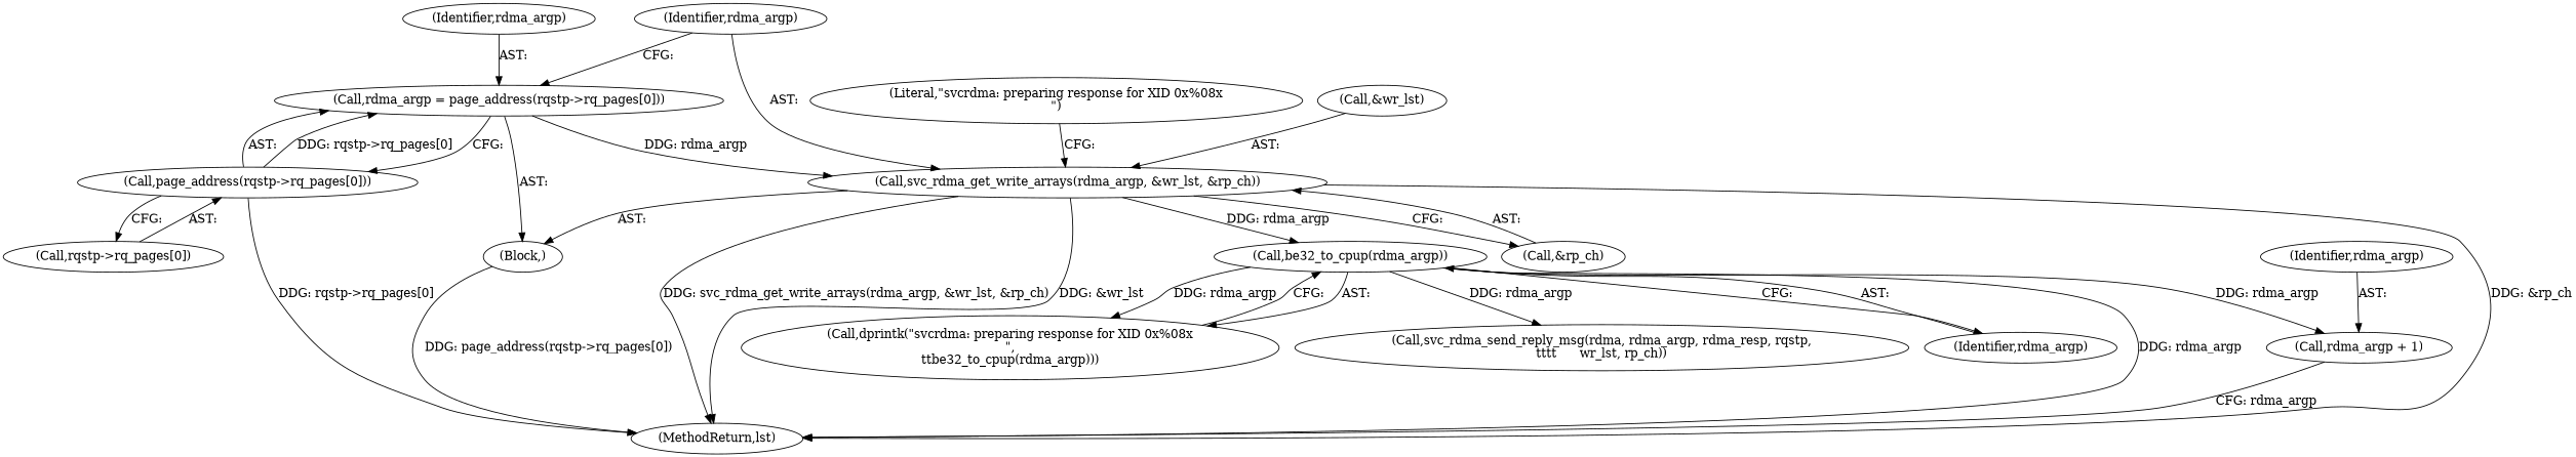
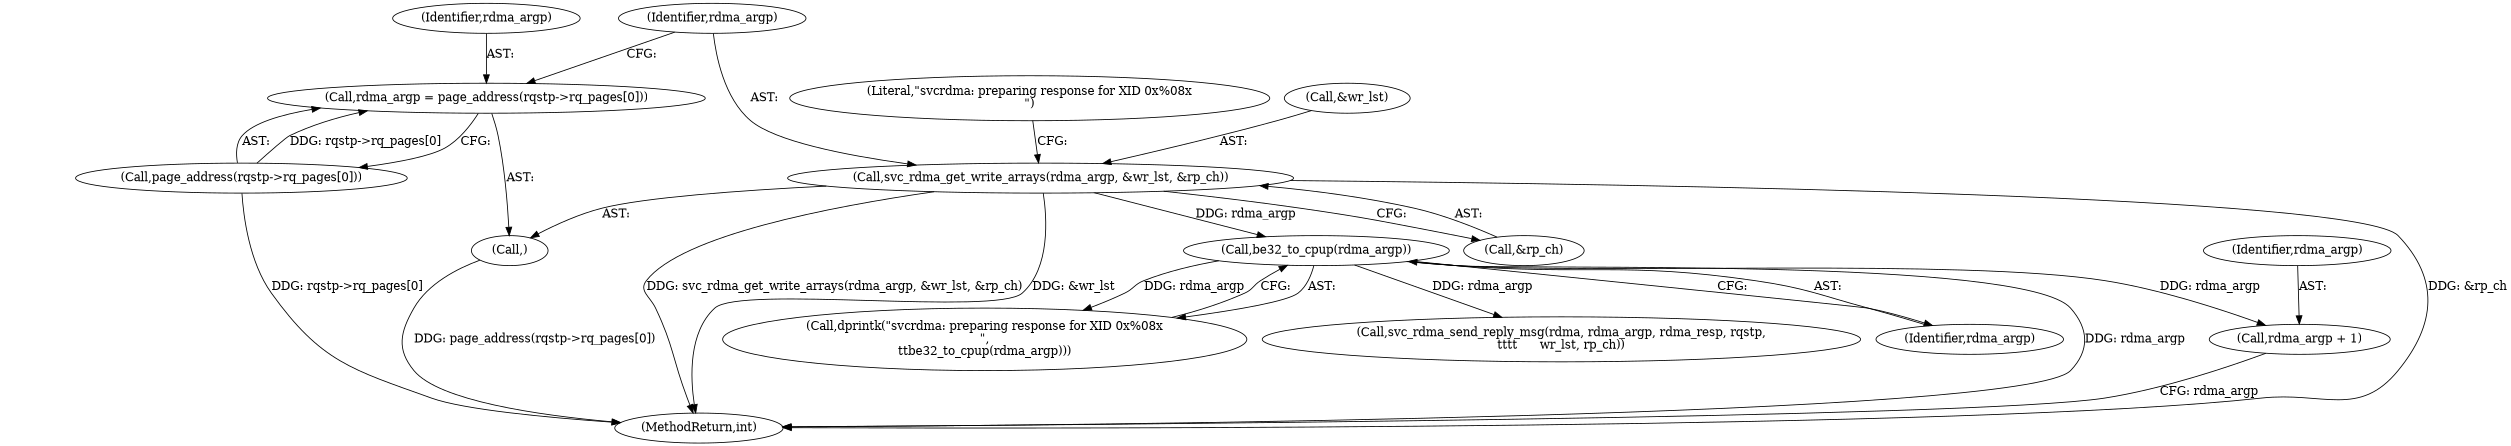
  digraph {
    n1 [label="(Call,rdma_argp + 1)"]
-   n2 [label="(MethodReturn,lst)"]
+   n2 [label="(MethodReturn,int)"]
    n3 [label="(Call,be32_to_cpup(rdma_argp))"]
    n4 [label="(Call,dprintk(\"svcrdma: preparing response for XID 0x%08x\n\",\n\t\tbe32_to_cpup(rdma_argp)))"]
    n5 [label="(Call,svc_rdma_send_reply_msg(rdma, rdma_argp, rdma_resp, rqstp,\n\t\t\t\t      wr_lst, rp_ch))"]
    n6 [label="(Identifier,rdma_argp)"]
    n7 [label="(Call,svc_rdma_get_write_arrays(rdma_argp, &wr_lst, &rp_ch))"]
-   n8 [label="(Block,)"]
+   n8 [label="(Call,)"]
    n9 [label="(Call,&rp_ch)"]
    n10 [label="(Call,rdma_argp = page_address(rqstp->rq_pages[0]))"]
    n11 [label="(Call,page_address(rqstp->rq_pages[0]))"]
-   n12 [label="(Call,rqstp->rq_pages[0])"]
    n13 [label="(Identifier,rdma_argp)"]
    n14 [label="(Literal,\"svcrdma: preparing response for XID 0x%08x\n\")"]
    n15 [label="(Identifier,rdma_argp)"]
    n16 [label="(Call,&wr_lst)"]
    n17 [label="(Identifier,rdma_argp)"]
    n1 -> n2 [label="CFG: rdma_argp"]
    n3 -> n1 [label="DDG: rdma_argp"]
    n3 -> n2 [label="DDG: rdma_argp"]
    n3 -> n4 [label="AST: "]
    n3 -> n4 [label="DDG: rdma_argp"]
    n3 -> n5 [label="DDG: rdma_argp"]
    n3 -> n6 [label="CFG: "]
    n4 -> n3 [label="CFG: "]
    n6 -> n3 [label="AST: "]
    n7 -> n2 [label="DDG: &rp_ch"]
    n7 -> n2 [label="DDG: svc_rdma_get_write_arrays(rdma_argp, &wr_lst, &rp_ch)"]
    n7 -> n2 [label="DDG: &wr_lst"]
    n7 -> n3 [label="DDG: rdma_argp"]
    n7 -> n8 [label="AST: "]
    n7 -> n9 [label="CFG: "]
    n8 -> n2 [label="DDG: page_address(rqstp->rq_pages[0])"]
    n9 -> n7 [label="AST: "]
-   n10 -> n7 [label="DDG: rdma_argp"]
    n10 -> n8 [label="AST: "]
    n10 -> n11 [label="CFG: "]
    n11 -> n2 [label="DDG: rqstp->rq_pages[0]"]
    n11 -> n10 [label="AST: "]
    n11 -> n10 [label="DDG: rqstp->rq_pages[0]"]
-   n11 -> n12 [label="CFG: "]
-   n12 -> n11 [label="AST: "]
    n13 -> n10 [label="AST: "]
    n14 -> n7 [label="CFG: "]
    n15 -> n7 [label="AST: "]
    n15 -> n10 [label="CFG: "]
    n16 -> n7 [label="AST: "]
    n17 -> n1 [label="AST: "]
  }
